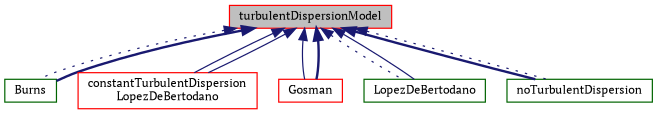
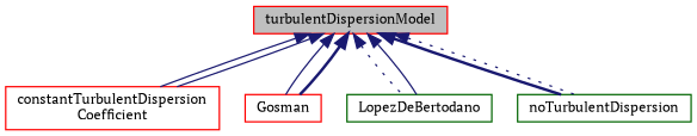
  digraph {
    fontname="PT Serif"
    rankdir=TB
    node [color=red fontname="PT Serif" fontsize=10 shape=record]
    edge [color=midnightblue dir=back fontname="PT Serif" fontsize=10 labelfontname=Helvetica labelfontsize=10 style=solid]
    n1 [fillcolor=grey75 fontcolor=black height=0.2 label=turbulentDispersionModel style=filled width=0.4]
-   n2 [color=darkgreen height=0.2 label=Burns width=0.4]
-   n3 [height=0.2 label="constantTurbulentDispersion\lLopezDeBertodano" width=0.4]
+   n3 [height=0.2 label="constantTurbulentDispersion\lCoefficient" width=0.4]
    n4 [height=0.2 label=Gosman width=0.4]
    n5 [color=darkgreen height=0.2 label=LopezDeBertodano width=0.4]
    n6 [color=darkgreen height=0.2 label=noTurbulentDispersion width=0.4]
-   n1 -> n2 [style=dotted]
-   n1 -> n2 [style=bold]
    n1 -> n3
    n1 -> n3
    n1 -> n4
    n1 -> n4 [style=bold]
    n1 -> n5 [style=dotted]
    n1 -> n5
    n1 -> n6 [style=bold]
    n1 -> n6 [style=dotted]
  }
